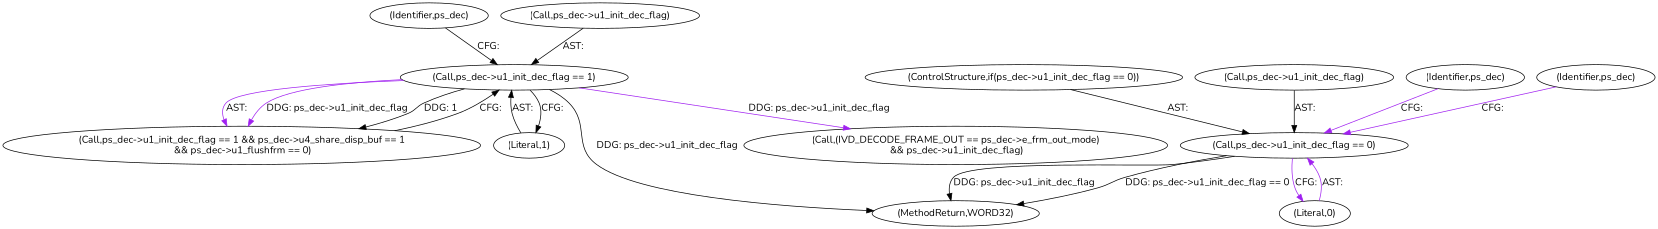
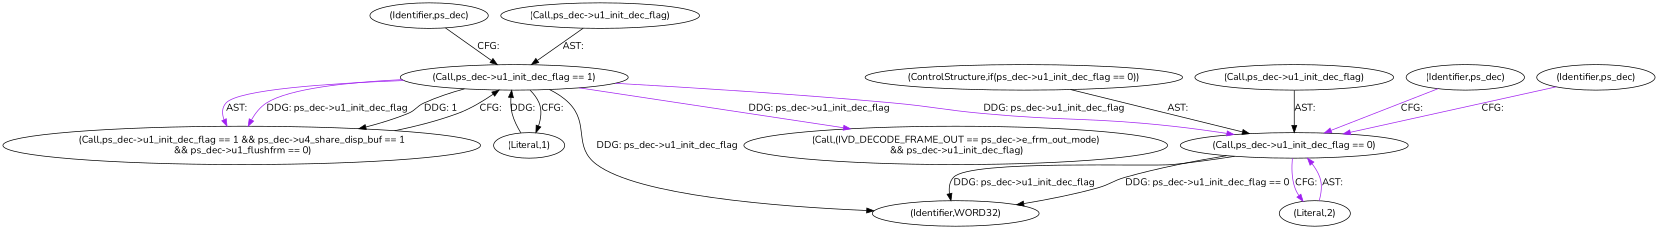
  digraph {
    fontname=Nunito
    node [fontname=Nunito]
    edge [color=black fontname=Nunito]
    n1 [label="(Call,ps_dec->u1_init_dec_flag == 0)"]
-   n2 [label="(MethodReturn,WORD32)"]
-   n3 [label="(Literal,0)"]
+   n2 [label="(Identifier,WORD32)"]
+   n3 [label="(Literal,2)"]
    n4 [label="(ControlStructure,if(ps_dec->u1_init_dec_flag == 0))"]
    n5 [label="(Call,ps_dec->u1_init_dec_flag == 1)"]
    n6 [label="(Call,(IVD_DECODE_FRAME_OUT == ps_dec->e_frm_out_mode)\n && ps_dec->u1_init_dec_flag)"]
    n7 [label="(Literal,1)"]
    n8 [label="(Call,ps_dec->u1_init_dec_flag == 1 && ps_dec->u4_share_disp_buf == 1\n && ps_dec->u1_flushfrm == 0)"]
    n9 [label="(Call,ps_dec->u1_init_dec_flag)"]
    n10 [label="(Identifier,ps_dec)"]
    n11 [label="(Identifier,ps_dec)"]
    n12 [label="(Call,ps_dec->u1_init_dec_flag)"]
    n13 [label="(Identifier,ps_dec)"]
    n1 -> n2 [label="DDG: ps_dec->u1_init_dec_flag == 0"]
    n1 -> n2 [label="DDG: ps_dec->u1_init_dec_flag"]
    n1 -> n3 [color=purple label="CFG: "]
    n3 -> n1 [color=purple label="AST: "]
    n4 -> n1 [label="AST: "]
+   n5 -> n1 [color=purple label="DDG: ps_dec->u1_init_dec_flag"]
    n5 -> n2 [label="DDG: ps_dec->u1_init_dec_flag"]
    n5 -> n6 [color=purple label="DDG: ps_dec->u1_init_dec_flag"]
    n5 -> n7 [label="CFG: "]
    n5 -> n8 [color=purple label="AST: "]
    n5 -> n8 [color=purple label="DDG: ps_dec->u1_init_dec_flag"]
    n5 -> n8 [label="DDG: 1"]
-   n7 -> n5 [label="AST: "]
+   n7 -> n5 [label="DDG: "]
    n8 -> n5 [label="CFG: "]
    n9 -> n1 [label="AST: "]
    n10 -> n1 [color=purple label="CFG: "]
    n11 -> n5 [label="CFG: "]
    n12 -> n5 [label="AST: "]
    n13 -> n1 [color=purple label="CFG: "]
  }
